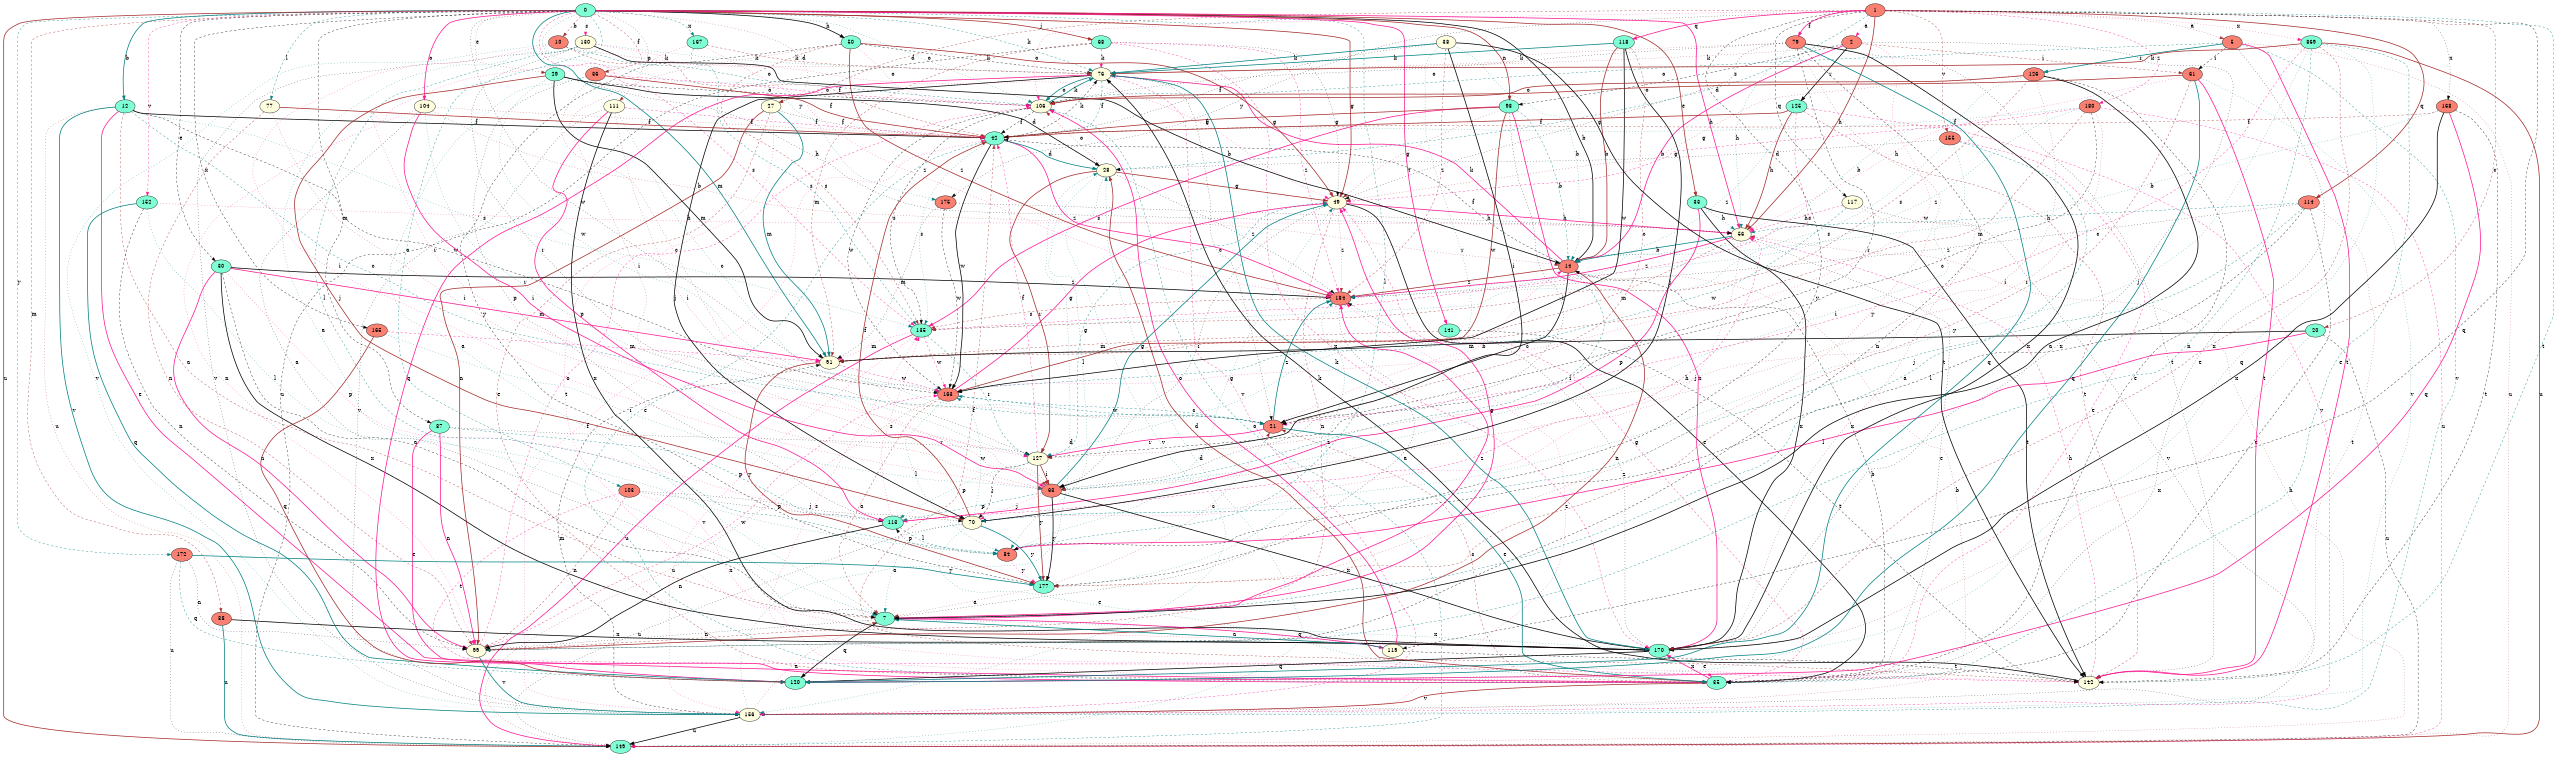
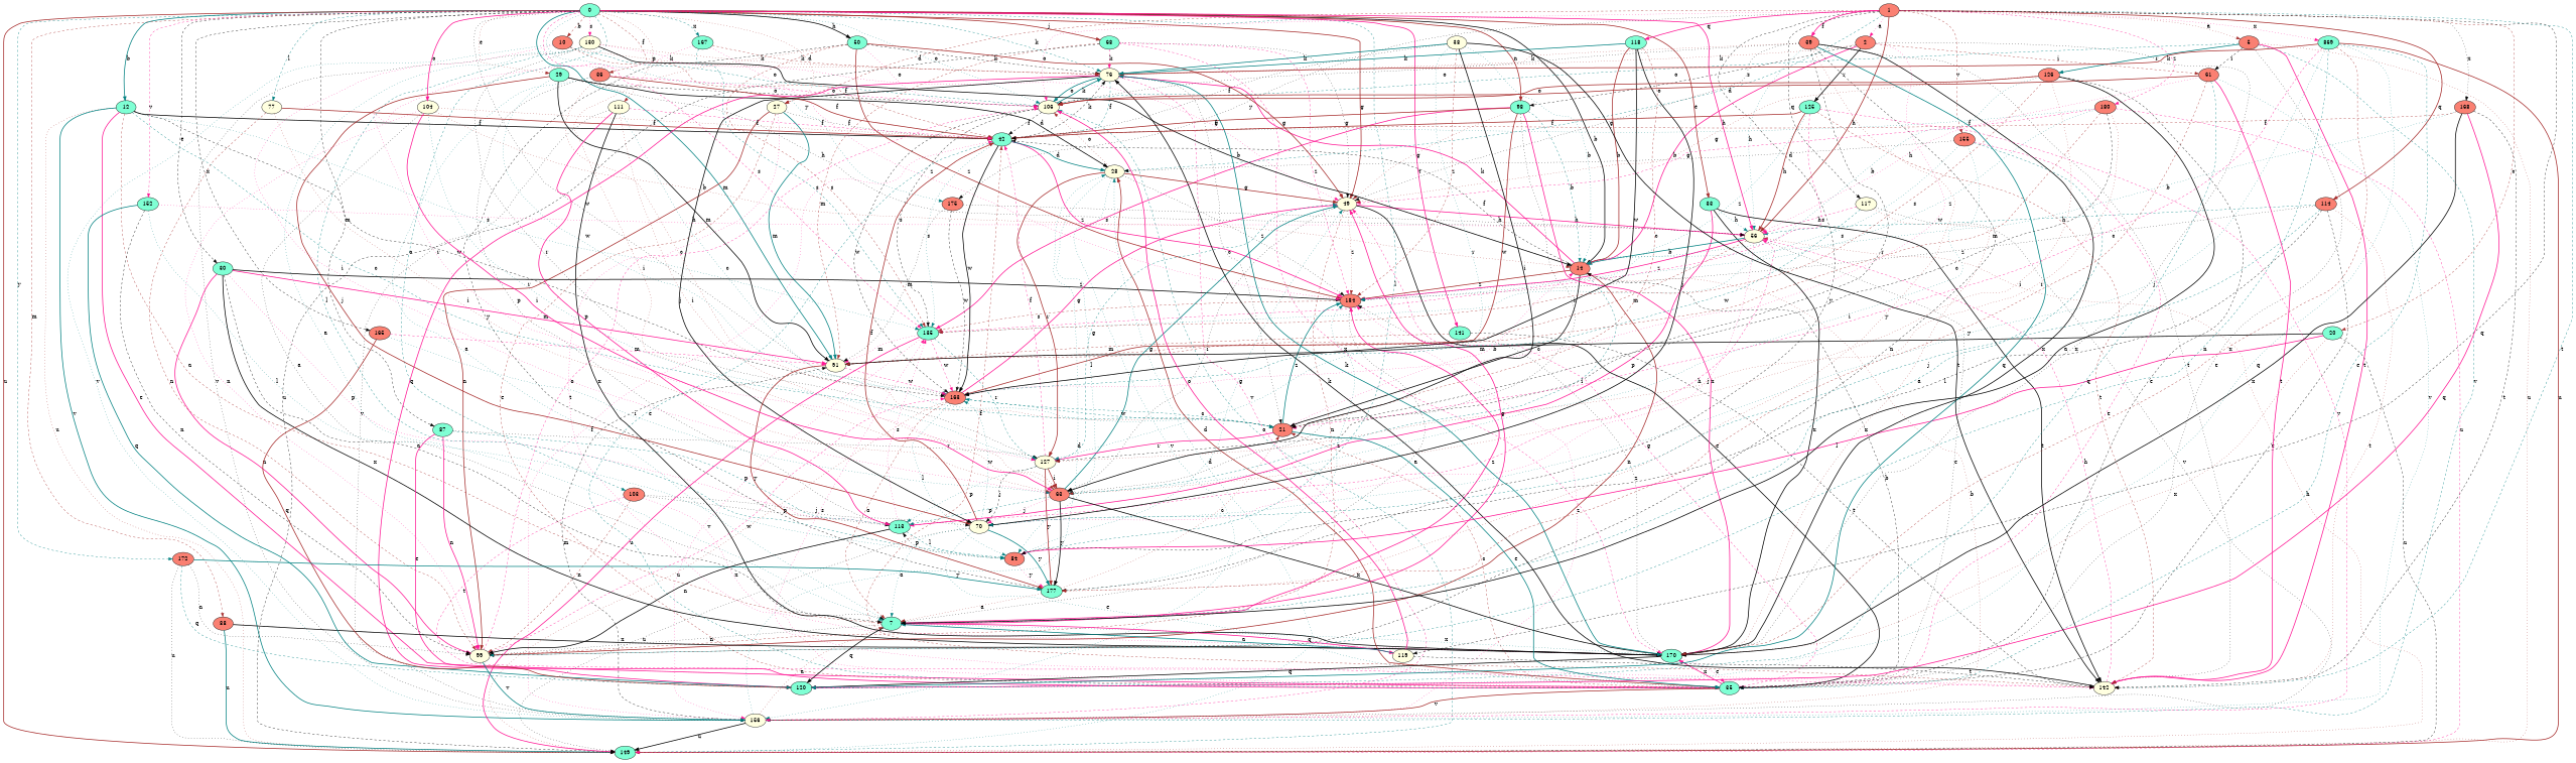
  strict digraph {
    node [fillcolor=aquamarine style=filled]
    edge [color=black style=dotted]
    10 [fillcolor=salmon]
    0
    12
    14 [fillcolor=salmon]
    27 [fillcolor=lightyellow]
    29
    30
    33
    36 [fillcolor=salmon]
    49 [fillcolor=lightyellow]
    50
    56 [fillcolor=lightyellow]
    68
    76 [fillcolor=lightyellow]
    77 [fillcolor=lightyellow]
    84 [fillcolor=salmon]
    87
    88 [fillcolor=salmon]
    91 [fillcolor=lightyellow]
    98
    103 [fillcolor=salmon]
    104 [fillcolor=lightyellow]
    106 [fillcolor=lightyellow]
    111 [fillcolor=lightyellow]
    130 [fillcolor=lightyellow]
    135
    141
    149
    152
    163 [fillcolor=salmon]
    165 [fillcolor=salmon]
    167
    172 [fillcolor=salmon]
    175 [fillcolor=salmon]
    156 [fillcolor=lightyellow]
    42
    63 [fillcolor=salmon]
    35
    7
    21 [fillcolor=salmon]
    99 [fillcolor=lightyellow]
    184 [fillcolor=salmon]
    142 [fillcolor=lightyellow]
    28 [fillcolor=lightyellow]
    70 [fillcolor=lightyellow]
    170
    113
    177
    120
    127 [fillcolor=lightyellow]
    1 [fillcolor=salmon]
    2 [fillcolor=salmon]
    5 [fillcolor=salmon]
    20
-   39 [fillcolor=salmon label=79]
+   39 [fillcolor=salmon]
    114 [fillcolor=salmon]
    117 [fillcolor=lightyellow]
    118
    119 [fillcolor=lightyellow]
    155 [fillcolor=salmon]
    168 [fillcolor=salmon]
    n62 [label=869]
    180 [fillcolor=salmon]
    61 [fillcolor=salmon]
    125
    126 [fillcolor=salmon]
    38 [fillcolor=lightyellow]
    10 -> 76 [color=brown label=k]
    10 -> 106 [color=teal label=o style=dashed]
    10 -> 156 [color=teal label=v]
    10 -> 42 [color=brown label=f style=dashed]
    10 -> 63 [color=deeppink label=i]
    0 -> 10 [color=brown label=b style=dashed]
    0 -> 12 [color=teal label=b style=bold]
    0 -> 14 [label=b style=bold]
    0 -> 27 [color=brown label=d]
    0 -> 29 [color=brown label=e]
    0 -> 30 [label=e style=dashed]
    0 -> 33 [color=brown label=e style=bold]
    0 -> 36 [color=brown label=f style=dashed]
    0 -> 49 [color=brown label=g style=bold]
    0 -> 50 [label=h style=bold]
    0 -> 56 [color=deeppink label=h style=bold]
    0 -> 68 [color=brown label=j style=bold]
    0 -> 76 [color=teal label=k style=dashed]
    0 -> 77 [color=teal label=l style=dashed]
    0 -> 84 [color=teal label=l style=dashed]
    0 -> 87 [label=m style=dashed]
    0 -> 88 [color=brown label=m style=dashed]
    0 -> 91 [color=teal label=m style=bold]
    0 -> 98 [color=brown label=n style=bold]
    0 -> 103 [color=teal label=o style=dashed]
    0 -> 104 [color=deeppink label=o style=bold]
    0 -> 106 [color=teal label=o]
    0 -> 111 [color=brown label=p]
    0 -> 130 [color=deeppink label=s]
    0 -> 135 [color=deeppink label=s style=dashed]
    0 -> 141 [color=deeppink label=t style=bold]
    0 -> 149 [color=brown label=u style=bold]
    0 -> 152 [color=deeppink label=v style=dashed]
    0 -> 163 [label=w]
    0 -> 165 [label=x style=dashed]
    0 -> 167 [color=teal label=x style=dashed]
    0 -> 172 [color=teal label=y style=dashed]
    0 -> 175 [color=teal label=y]
    12 -> 135 [color=teal label=s]
    12 -> 149 [color=brown label=u]
    12 -> 163 [label=w style=dashed]
    12 -> 156 [color=teal label=v style=bold]
    12 -> 42 [label=f style=bold]
    12 -> 35 [color=deeppink label=e style=bold]
    12 -> 7 [color=brown label=a style=dashed]
    12 -> 21 [color=teal label=c style=dashed]
    14 -> 76 [color=deeppink label=k style=bold]
    14 -> 42 [label=f style=dashed]
    14 -> 63 [color=teal label=i style=dashed]
    14 -> 21 [label=c style=bold]
    14 -> 99 [color=brown label=n style=bold]
    14 -> 184 [color=brown label=z style=bold]
    27 -> 91 [color=teal label=m style=bold]
    27 -> 42 [label=f]
    27 -> 35 [color=brown label=e style=dashed]
    27 -> 99 [color=brown label=n style=bold]
    27 -> 142 [color=deeppink label=t]
    29 -> 56 [label=h]
    29 -> 91 [label=m style=bold]
    29 -> 106 [label=o style=dashed]
    29 -> 163 [color=teal label=w]
    29 -> 28 [label=d style=bold]
    29 -> 70 [color=brown label=j style=bold]
    30 -> 91 [color=deeppink label=m style=bold]
    30 -> 7 [label=a style=dashed]
    30 -> 99 [color=deeppink label=n style=bold]
    30 -> 184 [label=z style=bold]
    30 -> 170 [label=x style=bold]
    30 -> 113 [color=deeppink label=p]
    33 -> 56 [color=teal label=h]
    33 -> 142 [label=t style=bold]
    33 -> 170 [label=x style=bold]
    33 -> 113 [color=deeppink label=p style=bold]
    36 -> 106 [color=deeppink label=o style=dashed]
    36 -> 42 [color=brown label=f style=bold]
    36 -> 7 [color=teal label=a]
    36 -> 21 [color=brown label=c]
    36 -> 113 [label=p]
    49 -> 56 [color=deeppink label=h style=bold]
    49 -> 63 [label=i]
    49 -> 35 [label=e style=bold]
    49 -> 99 [color=brown label=n style=dashed]
    49 -> 184 [color=brown label=z]
    50 -> 49 [color=brown label=g style=bold]
    50 -> 76 [label=k style=dashed]
    50 -> 106 [color=deeppink label=o]
    50 -> 135 [color=brown label=s style=dashed]
    50 -> 63 [color=brown label=i]
    50 -> 184 [color=brown label=z style=bold]
    50 -> 177 [label=y style=dashed]
    56 -> 14 [color=teal label=b style=bold]
    56 -> 91 [color=brown label=m style=dashed]
    56 -> 35 [label=e]
    56 -> 184 [color=deeppink label=z style=bold]
    56 -> 70 [color=deeppink label=j]
    68 -> 49 [label=g]
    68 -> 76 [color=deeppink label=k style=dashed]
    68 -> 91 [color=brown label=m style=dashed]
    68 -> 149 [label=u style=dashed]
    68 -> 184 [color=deeppink label=z style=dashed]
    68 -> 170 [color=deeppink label=x style=dashed]
    76 -> 106 [color=teal label=o style=bold]
    76 -> 156 [color=deeppink label=v style=dashed]
    76 -> 42 [color=teal label=f style=dashed]
    76 -> 21 [label=c]
    76 -> 70 [label=j style=bold]
    76 -> 120 [color=deeppink label=q style=bold]
    77 -> 42 [color=brown label=f style=bold]
    77 -> 63 [color=brown label=i]
    77 -> 99 [color=brown label=n style=dashed]
    84 -> 49 [color=teal label=g]
    84 -> 113 [label=p]
    84 -> 177 [color=deeppink label=y]
    87 -> 35 [color=deeppink label=e style=bold]
    87 -> 99 [color=deeppink label=n style=bold]
    87 -> 113 [color=teal label=p style=dashed]
    87 -> 127 [label=r]
    88 -> 149 [color=teal label=u style=bold]
    88 -> 170 [label=x style=bold]
    91 -> 163 [color=deeppink label=w style=dashed]
    91 -> 177 [color=brown label=y style=bold]
    98 -> 14 [color=teal label=b style=dashed]
    98 -> 49 [color=brown label=g]
    98 -> 135 [color=deeppink label=s style=bold]
    98 -> 163 [color=brown label=w style=bold]
    98 -> 42 [color=brown label=f style=bold]
    98 -> 63 [label=i]
    98 -> 170 [color=deeppink label=x style=bold]
    103 -> 99 [color=brown label=n style=dashed]
    103 -> 142 [color=deeppink label=t style=dashed]
    103 -> 70 [label=j]
    103 -> 170 [color=deeppink label=x]
    103 -> 113 [label=p]
    104 -> 14 [color=brown label=b]
    104 -> 42 [color=brown label=f]
    104 -> 63 [color=deeppink label=i style=bold]
    104 -> 7 [label=a]
    104 -> 99 [color=deeppink label=n]
    104 -> 127 [color=teal label=r]
    106 -> 76 [color=teal label=k style=bold]
    106 -> 135 [label=s style=dashed]
    106 -> 163 [label=w style=dashed]
    106 -> 42 [label=f style=dashed]
    111 -> 156 [label=v]
    111 -> 42 [color=deeppink label=f style=dashed]
    111 -> 63 [color=brown label=i]
    111 -> 21 [color=teal label=c]
    111 -> 170 [label=x style=bold]
    111 -> 113 [color=deeppink label=p style=bold]
    130 -> 14 [label=b style=bold]
    130 -> 49 [color=deeppink label=g]
-   130 -> 76 [color=teal label=k]
+   130 -> 76 [color=brown label=k]
    130 -> 84 [color=teal label=l style=dashed]
    130 -> 156 [label=v]
    130 -> 7 [color=teal label=a]
    130 -> 127 [label=r]
    135 -> 91 [color=deeppink label=m]
    135 -> 149 [color=deeppink label=u style=bold]
    135 -> 163 [color=deeppink label=w style=dashed]
    135 -> 156 [color=deeppink label=v]
    135 -> 127 [color=teal label=r style=dashed]
    141 -> 91 [color=brown label=m style=dashed]
    141 -> 142 [label=t style=dashed]
    149 -> 56 [color=brown label=h]
    149 -> 106 [color=teal label=o style=dashed]
    149 -> 28 [color=teal label=d]
    152 -> 56 [color=deeppink label=h]
    152 -> 84 [color=teal label=l]
    152 -> 99 [label=n style=dashed]
    152 -> 120 [color=teal label=q style=bold]
    163 -> 49 [color=deeppink label=g style=bold]
    163 -> 84 [color=teal label=l]
    163 -> 149 [color=brown label=u]
    163 -> 7 [color=brown label=a style=dashed]
    163 -> 21 [color=teal label=c style=dashed]
    165 -> 91 [color=deeppink label=m style=dashed]
    165 -> 63 [color=teal label=i]
    165 -> 120 [color=brown label=q style=bold]
    167 -> 76 [color=brown label=k style=dashed]
    167 -> 135 [color=teal label=s style=dashed]
    167 -> 184 [color=deeppink label=z]
    167 -> 127 [color=deeppink label=r]
    172 -> 149 [label=u]
    172 -> 99 [label=n]
    172 -> 177 [color=teal label=y style=bold]
    172 -> 120 [color=teal label=q style=dashed]
    175 -> 56 [label=h]
    175 -> 91 [label=m]
    175 -> 163 [label=w style=dashed]
    156 -> 14 [color=brown label=b]
    156 -> 91 [label=m style=dashed]
    156 -> 149 [label=u style=bold]
    156 -> 42 [color=deeppink label=f]
    156 -> 7 [color=brown label=a]
    156 -> 184 [color=deeppink label=z]
    156 -> 28 [color=teal label=d]
    42 -> 76 [label=k style=dashed]
    42 -> 135 [color=teal label=s]
    42 -> 163 [label=w style=bold]
    42 -> 35 [color=teal label=e style=dashed]
    42 -> 184 [color=deeppink label=z style=bold]
    42 -> 28 [color=teal label=d style=bold]
    63 -> 49 [color=teal label=g style=bold]
    63 -> 70 [color=deeppink label=j]
    63 -> 170 [label=x style=bold]
    63 -> 113 [color=teal label=p style=dashed]
    63 -> 177 [label=y style=bold]
    35 -> 14 [label=b style=dashed]
    35 -> 49 [color=deeppink label=g style=dashed]
    35 -> 135 [color=deeppink label=s]
    35 -> 156 [color=brown label=v style=bold]
    35 -> 21 [color=brown label=c style=dashed]
    35 -> 28 [color=brown label=d style=bold]
    35 -> 170 [color=deeppink label=x style=bold]
    7 -> 49 [color=deeppink label=g style=bold]
    7 -> 99 [label=n]
    7 -> 184 [color=deeppink label=z style=bold]
    7 -> 170 [color=teal label=x]
    7 -> 120 [label=q style=bold]
    7 -> 119 [color=deeppink label=q style=bold]
    21 -> 14 [color=deeppink label=b]
    21 -> 163 [color=teal label=w style=dashed]
    21 -> 35 [color=teal label=e style=bold]
    21 -> 184 [color=teal label=z style=bold]
    21 -> 127 [color=deeppink label=r style=bold]
    99 -> 106 [color=deeppink label=o style=dashed]
    99 -> 163 [color=deeppink label=w style=dashed]
    99 -> 156 [color=teal label=v style=bold]
    184 -> 135 [color=brown label=s style=dashed]
    184 -> 7 [label=a]
    142 -> 56 [color=deeppink label=h style=dashed]
    142 -> 76 [label=k style=bold]
    142 -> 42 [color=brown label=f style=dashed]
    28 -> 49 [color=brown label=g style=bold]
    28 -> 84 [color=teal label=l]
    28 -> 106 [color=brown label=o]
    28 -> 156 [color=teal label=v]
    28 -> 184 [label=z]
    28 -> 127 [color=brown label=r style=bold]
    70 -> 149 [label=u]
    70 -> 163 [color=teal label=w]
    70 -> 42 [color=brown label=f style=bold]
    70 -> 35 [color=teal label=e]
    70 -> 7 [color=teal label=a]
    70 -> 177 [color=teal label=y style=bold]
    170 -> 76 [color=teal label=k style=bold]
    170 -> 35 [color=deeppink label=e]
    170 -> 184 [label=z]
    170 -> 120 [label=q style=bold]
    113 -> 56 [color=deeppink label=h style=dashed]
    113 -> 84 [color=teal label=l style=dashed]
    113 -> 135 [color=deeppink label=s]
    113 -> 99 [label=n style=bold]
    177 -> 7 [color=brown label=a]
    177 -> 21 [color=brown label=c]
    177 -> 184 [color=teal label=z]
    127 -> 49 [color=teal label=g style=dashed]
    127 -> 42 [color=deeppink label=f style=dashed]
    127 -> 63 [color=brown label=i style=bold]
    127 -> 70 [label=j style=dashed]
    127 -> 113 [color=teal label=p]
    127 -> 177 [color=brown label=y style=bold]
    1 -> 27 [color=brown label=d style=dashed]
    1 -> 56 [color=brown label=h style=bold]
    1 -> 106 [color=deeppink label=o]
    1 -> 175 [label=y]
    1 -> 142 [color=teal label=t style=dashed]
    1 -> 28 [color=teal label=d style=dashed]
    1 -> 177 [label=y style=dashed]
    1 -> 2 [color=deeppink label=a]
    1 -> 5 [color=brown label=a]
    1 -> 20 [color=brown label=c style=dashed]
    1 -> 39 [color=deeppink label=f style=bold]
    1 -> 114 [color=brown label=q style=bold]
    1 -> 117 [label=q style=dashed]
    1 -> 118 [color=deeppink label=q style=bold]
    1 -> 119 [label=q style=dashed]
    1 -> 155 [color=brown label=v style=dashed]
    1 -> 168 [label=x]
    1 -> n62 [color=deeppink label=x]
    1 -> 180 [color=deeppink label=z style=dashed]
    2 -> 14 [color=deeppink label=b style=bold]
    2 -> 76 [color=brown label=k]
    2 -> 98 [label=s style=dashed]
    2 -> 163 [color=deeppink label=w]
    2 -> 170 [label=x]
    2 -> 61 [color=brown label=i style=dashed]
    2 -> 125 [label=r style=bold]
    5 -> 106 [color=teal label=o style=dashed]
    5 -> 149 [color=brown label=u]
    5 -> 156 [color=teal label=v style=dashed]
    5 -> 35 [label=e]
    5 -> 142 [color=deeppink label=t style=bold]
    5 -> 61 [label=i style=dashed]
    5 -> 126 [color=teal label=r style=bold]
    20 -> 84 [color=deeppink label=l style=bold]
    20 -> 91 [label=m style=bold]
    20 -> 149 [label=u style=dashed]
    20 -> 170 [color=brown label=x]
    39 -> 49 [label=g]
    39 -> 56 [color=teal label=h]
    39 -> 76 [color=brown label=k]
    39 -> 106 [label=o]
    39 -> 99 [label=n style=dashed]
    39 -> 142 [label=t]
    39 -> 170 [label=x style=bold]
    39 -> 177 [color=brown label=y]
    39 -> 120 [color=teal label=q style=bold]
    39 -> 127 [label=r style=dashed]
    114 -> 56 [color=teal label=h style=dashed]
    114 -> 84 [label=l style=dashed]
    114 -> 35 [label=e style=dashed]
    114 -> 184 [label=z]
    114 -> 142 [color=brown label=t]
    114 -> 70 [color=teal label=j style=dashed]
    117 -> 56 [color=deeppink label=h style=dashed]
    117 -> 163 [color=teal label=w style=dashed]
    117 -> 156 [label=v]
    117 -> 170 [color=brown label=x]
    118 -> 14 [color=brown label=b style=bold]
    118 -> 76 [color=teal label=k style=bold]
    118 -> 163 [label=w style=bold]
    118 -> 21 [color=brown label=c style=dashed]
    118 -> 70 [label=j style=bold]
    119 -> 106 [color=deeppink label=o style=bold]
    119 -> 7 [color=teal label=a style=bold]
    119 -> 142 [label=t style=dashed]
    155 -> 135 [color=teal label=s]
    155 -> 63 [color=teal label=i]
    155 -> 35 [color=deeppink label=e style=dashed]
    155 -> 7 [color=teal label=a style=dashed]
    155 -> 28 [label=d]
    168 -> 14 [color=teal label=b]
    168 -> 42 [color=brown label=f style=dashed]
    168 -> 142 [label=t style=dashed]
    168 -> 170 [label=x style=bold]
    168 -> 120 [color=deeppink label=q style=bold]
    n62 -> 76 [color=brown label=k style=bold]
    n62 -> 149 [color=brown label=u style=bold]
    n62 -> 35 [color=teal label=e style=dashed]
    n62 -> 21 [color=deeppink label=c style=dashed]
    n62 -> 99 [color=teal label=n style=dashed]
    n62 -> 70 [color=teal label=j]
    n62 -> 170 [color=brown label=x style=dashed]
    n62 -> 120 [color=teal label=q]
    180 -> 49 [color=deeppink label=g style=dashed]
    180 -> 91 [color=brown label=m style=dashed]
    180 -> 149 [color=deeppink label=u style=dashed]
    180 -> 42 [color=teal label=f]
    180 -> 21 [label=c style=dashed]
    180 -> 184 [color=teal label=z]
    180 -> 127 [color=brown label=r]
    61 -> 56 [color=deeppink label=h]
    61 -> 106 [color=brown label=o style=bold]
    61 -> 156 [color=teal label=v]
    61 -> 142 [color=deeppink label=t style=bold]
    61 -> 177 [color=brown label=y style=dashed]
-   61 -> 120 [color=teal label=q style=bold]
+   61 -> 120 [color=teal label=q style=dashed]
    125 -> 56 [color=brown label=h style=bold]
    125 -> 135 [color=deeppink label=s style=dashed]
    125 -> 156 [color=deeppink label=v style=dashed]
    125 -> 42 [color=brown label=f style=bold]
    125 -> 184 [color=teal label=z]
    125 -> 142 [color=brown label=t style=dashed]
    126 -> 14 [color=teal label=b]
    126 -> 49 [color=brown label=g]
    126 -> 106 [color=brown label=o style=bold]
    126 -> 135 [color=brown label=s style=dashed]
    126 -> 63 [color=brown label=i]
    126 -> 35 [label=e style=dashed]
    126 -> 7 [label=a style=bold]
    38 -> 14 [color=teal label=b]
    38 -> 76 [color=teal label=k style=bold]
    38 -> 42 [label=f]
    38 -> 63 [label=i style=bold]
    38 -> 184 [color=brown label=z style=dashed]
    38 -> 142 [label=t style=bold]
    38 -> 127 [color=teal label=r]
  }
